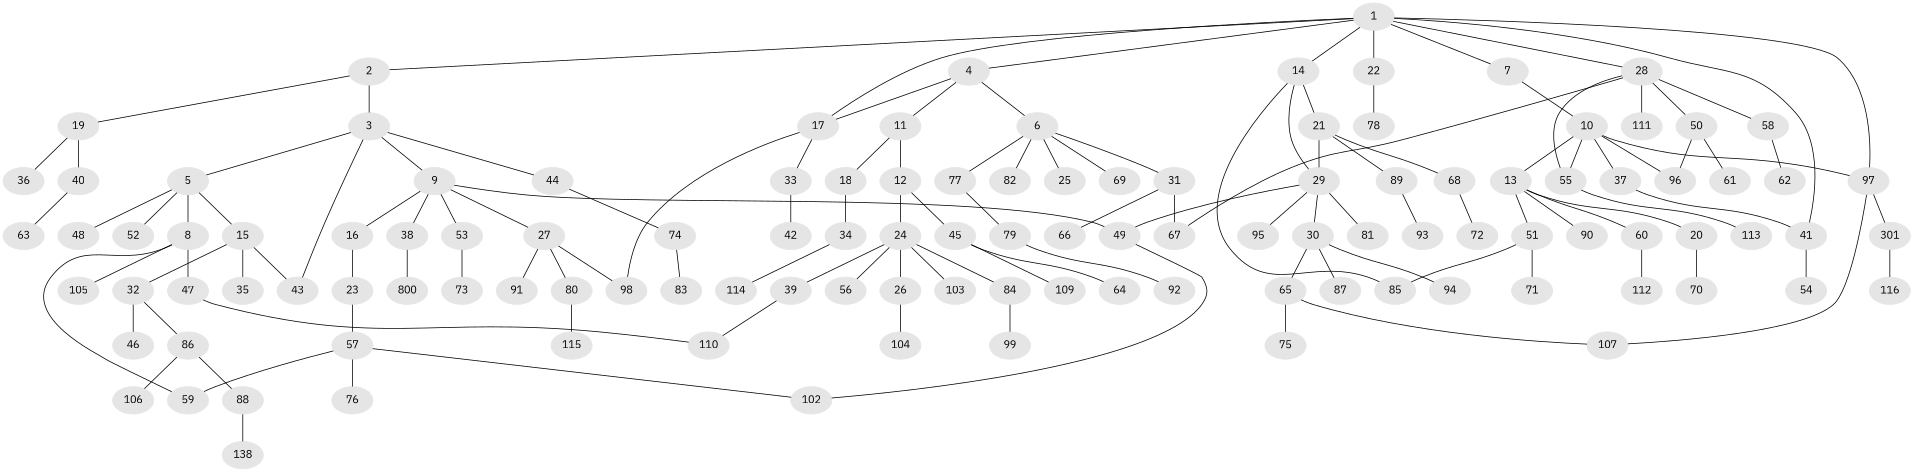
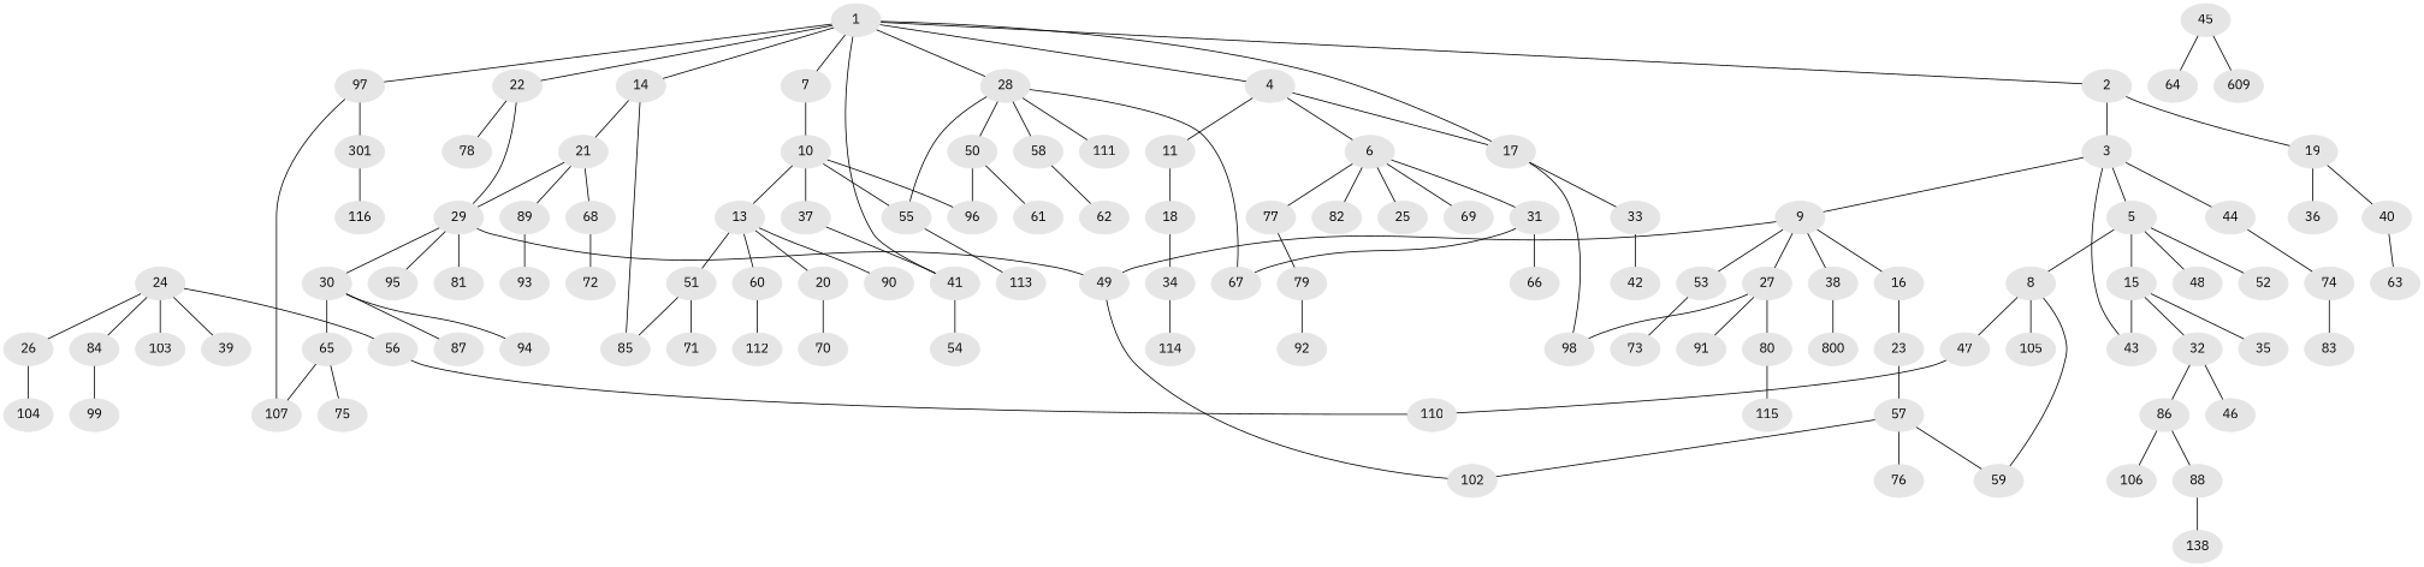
  graph {
    fontname="IBM Plex Sans"
    node [color=gray90 fontname="IBM Plex Sans" style=filled]
    edge [fontname="IBM Plex Sans"]
    1
    2
    4
    7
    14
    17
    22
    28
    41
    97
    3
    19
    6
    11
    10
    21
    85
    33
    98
    29
    78
    55
    50
    58
    67
    111
    54
    107
    n29 [label=301]
    5
    9
    43
    44
    36
    40
    8
    15
    48
    52
    16
    27
    38
    49
    53
    74
    25
    31
    69
    77
    82
-   12
    18
    47
    59
    105
    32
    35
    66
    79
    13
    37
    96
    110
    23
    80
    91
    n67 [label=800]
    102
    73
    60
    20
    51
    90
    113
    112
    24
    45
    34
    26
    39
    56
    84
    103
    64
-   109
+   109 [label=609]
    70
    71
    68
    89
    46
    86
    57
    42
    114
    63
    30
    81
    95
    72
    93
    76
    104
    99
    115
    61
    62
    65
    87
    94
    75
    88
    106
    83
    92
    n115 [label=138]
    116
    1 -- 2
    1 -- 4
    1 -- 7
    1 -- 14
    1 -- 17
    1 -- 22
    1 -- 28
    1 -- 41
    1 -- 97
    2 -- 3
    2 -- 19
    4 -- 17
    4 -- 6
    4 -- 11
    7 -- 10
    14 -- 21
    14 -- 85
    17 -- 33
    17 -- 98
-   14 -- 29
+   22 -- 29
    22 -- 78
    28 -- 55
    28 -- 50
    28 -- 58
    28 -- 67
    28 -- 111
    41 -- 54
    97 -- 107
    97 -- n29
    3 -- 5
    3 -- 9
    3 -- 43
    3 -- 44
    19 -- 36
    19 -- 40
    6 -- 25
    6 -- 31
    6 -- 69
    6 -- 77
    6 -- 82
-   11 -- 12
    11 -- 18
-   10 -- 97
    10 -- 55
    10 -- 13
    10 -- 37
    10 -- 96
    21 -- 29
    21 -- 68
    21 -- 89
    33 -- 42
    29 -- 49
    29 -- 30
    29 -- 81
    29 -- 95
    55 -- 113
    50 -- 96
    50 -- 61
    58 -- 62
    n29 -- 116
    5 -- 8
    5 -- 15
    5 -- 48
    5 -- 52
    9 -- 16
    9 -- 27
    9 -- 38
    9 -- 49
    9 -- 53
    44 -- 74
    40 -- 63
    8 -- 47
    8 -- 59
    8 -- 105
    15 -- 43
    15 -- 32
    15 -- 35
    16 -- 23
    27 -- 98
    27 -- 80
    27 -- 91
    38 -- n67
    49 -- 102
    53 -- 73
    74 -- 83
    31 -- 67
    31 -- 66
    77 -- 79
-   12 -- 24
-   12 -- 45
    18 -- 34
    47 -- 110
    32 -- 46
    32 -- 86
    79 -- 92
    13 -- 60
    13 -- 20
    13 -- 51
    13 -- 90
    37 -- 41
    23 -- 57
    80 -- 115
    60 -- 112
    20 -- 70
    51 -- 85
    51 -- 71
    24 -- 26
    24 -- 39
    24 -- 56
    24 -- 84
    24 -- 103
    45 -- 64
    45 -- 109
    34 -- 114
    26 -- 104
-   39 -- 110
+   56 -- 110
    84 -- 99
    68 -- 72
    89 -- 93
    86 -- 88
    86 -- 106
    57 -- 59
    57 -- 102
    57 -- 76
    30 -- 65
    30 -- 87
    30 -- 94
    65 -- 107
    65 -- 75
    88 -- n115
  }
